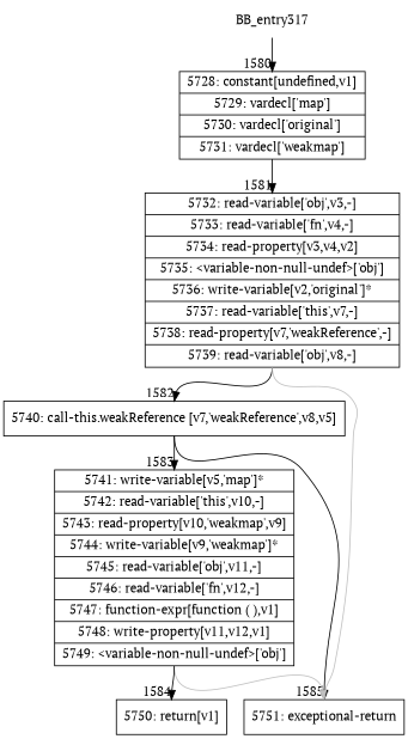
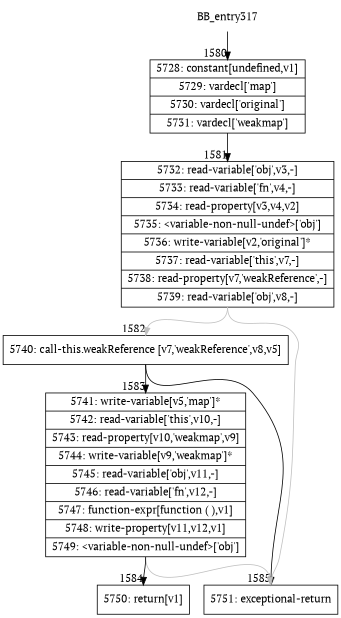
  digraph {
    fontname="PT Serif"
    rankdir=TD
    node [fontname="PT Serif" shape=record]
    edge [fontname="PT Serif" headport=n tailport=s]
    n1 [label=BB_entry317 shape=none]
    n2 [label="{5728: constant[undefined,v1]|5729: vardecl['map']|5730: vardecl['original']|5731: vardecl['weakmap']}"]
    n3 [label="{5732: read-variable['obj',v3,-]|5733: read-variable['fn',v4,-]|5734: read-property[v3,v4,v2]|5735: \<variable-non-null-undef\>['obj']|5736: write-variable[v2,'original']*|5737: read-variable['this',v7,-]|5738: read-property[v7,'weakReference',-]|5739: read-variable['obj',v8,-]}"]
    n4 [label="{5740: call-this.weakReference [v7,'weakReference',v8,v5]}"]
    n5 [label="{5751: exceptional-return}"]
    n6 [label="{5741: write-variable[v5,'map']*|5742: read-variable['this',v10,-]|5743: read-property[v10,'weakmap',v9]|5744: write-variable[v9,'weakmap']*|5745: read-variable['obj',v11,-]|5746: read-variable['fn',v12,-]|5747: function-expr[function ( ),v1]|5748: write-property[v11,v12,v1]|5749: \<variable-non-null-undef\>['obj']}"]
    n7 [label="{5750: return[v1]}"]
    n1 -> n2 [headlabel="    1580"]
    n2 -> n3 [headlabel="      1581"]
-   n3 -> n4 [headlabel="      1582"]
+   n3 -> n4 [headlabel="      1582" color=gray]
    n3 -> n5 [color=gray headlabel="      1585"]
    n4 -> n5 [color=black]
    n4 -> n6 [headlabel="      1583"]
    n6 -> n5 [color=gray]
    n6 -> n7 [headlabel="      1584"]
  }
